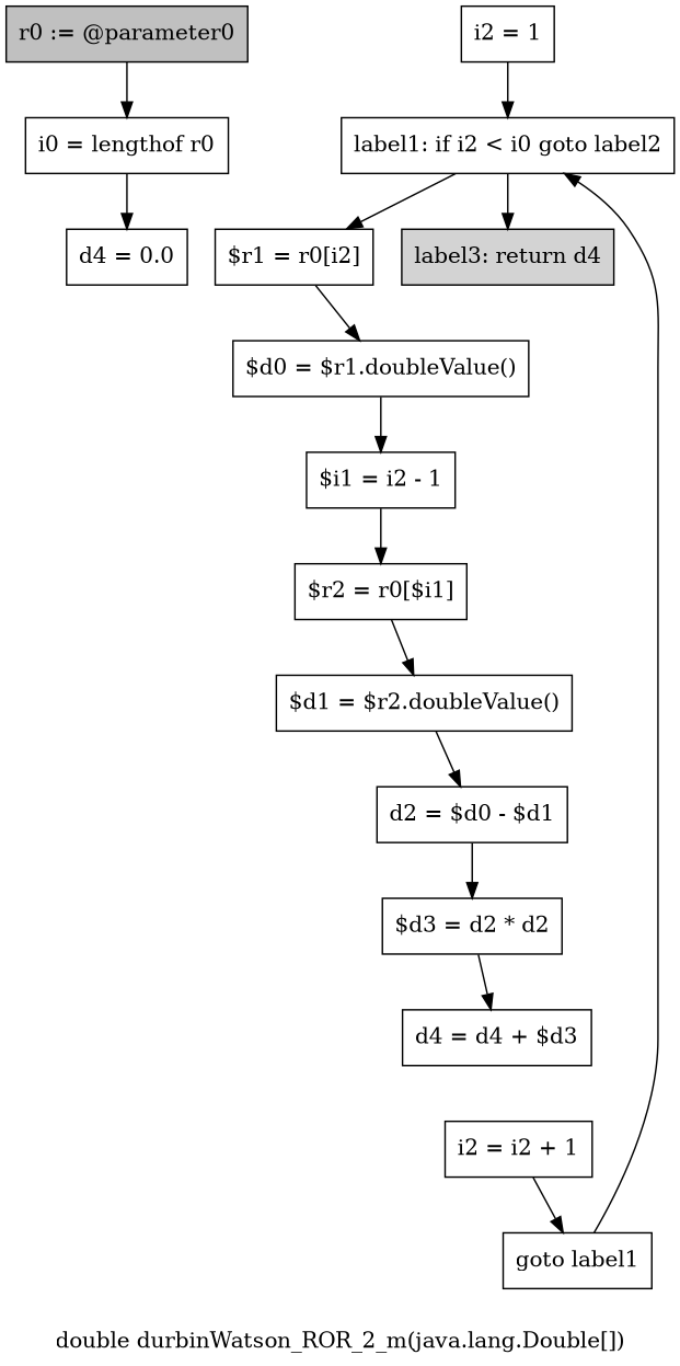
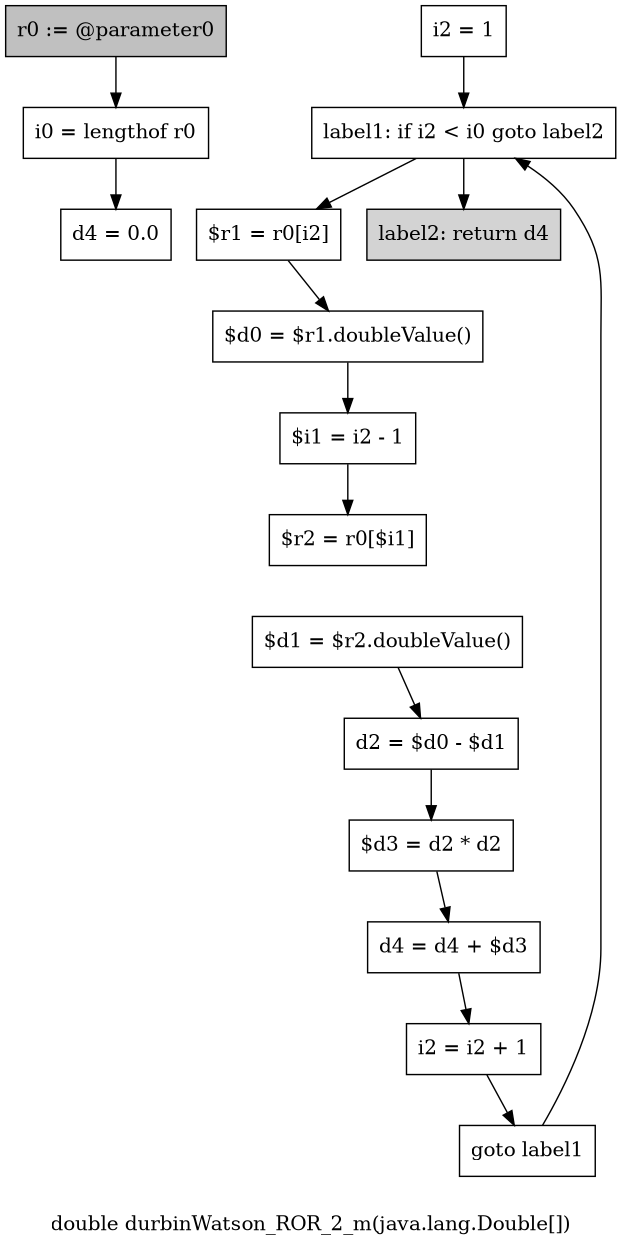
  digraph {
    label="double durbinWatson_ROR_2_m(java.lang.Double[])"
    node [shape=box]
    n1 [fillcolor=gray label="r0 := @parameter0" style=filled]
    n2 [label="i0 = lengthof r0"]
    n3 [label="d4 = 0.0"]
    n4 [label="i2 = 1"]
    n5 [label="label1: if i2 < i0 goto label2"]
    n6 [label="$r1 = r0[i2]"]
-   n7 [fillcolor=lightgray label="label3: return d4" style=filled]
+   n7 [fillcolor=lightgray label="label2: return d4" style=filled]
    n8 [label="$d0 = $r1.doubleValue()"]
    n9 [label="$i1 = i2 - 1"]
    n10 [label="$r2 = r0[$i1]"]
    n11 [label="$d1 = $r2.doubleValue()"]
    n12 [label="d2 = $d0 - $d1"]
    n13 [label="$d3 = d2 * d2"]
    n14 [label="d4 = d4 + $d3"]
    n15 [label="i2 = i2 + 1"]
    n16 [label="goto label1"]
    n1 -> n2
    n2 -> n3
    n4 -> n5
    n5 -> n6
    n5 -> n7
    n6 -> n8
    n8 -> n9
    n9 -> n10
-   n10 -> n11
    n11 -> n12
    n12 -> n13
    n13 -> n14
+   n14 -> n15
    n15 -> n16
    n16 -> n5
  }
